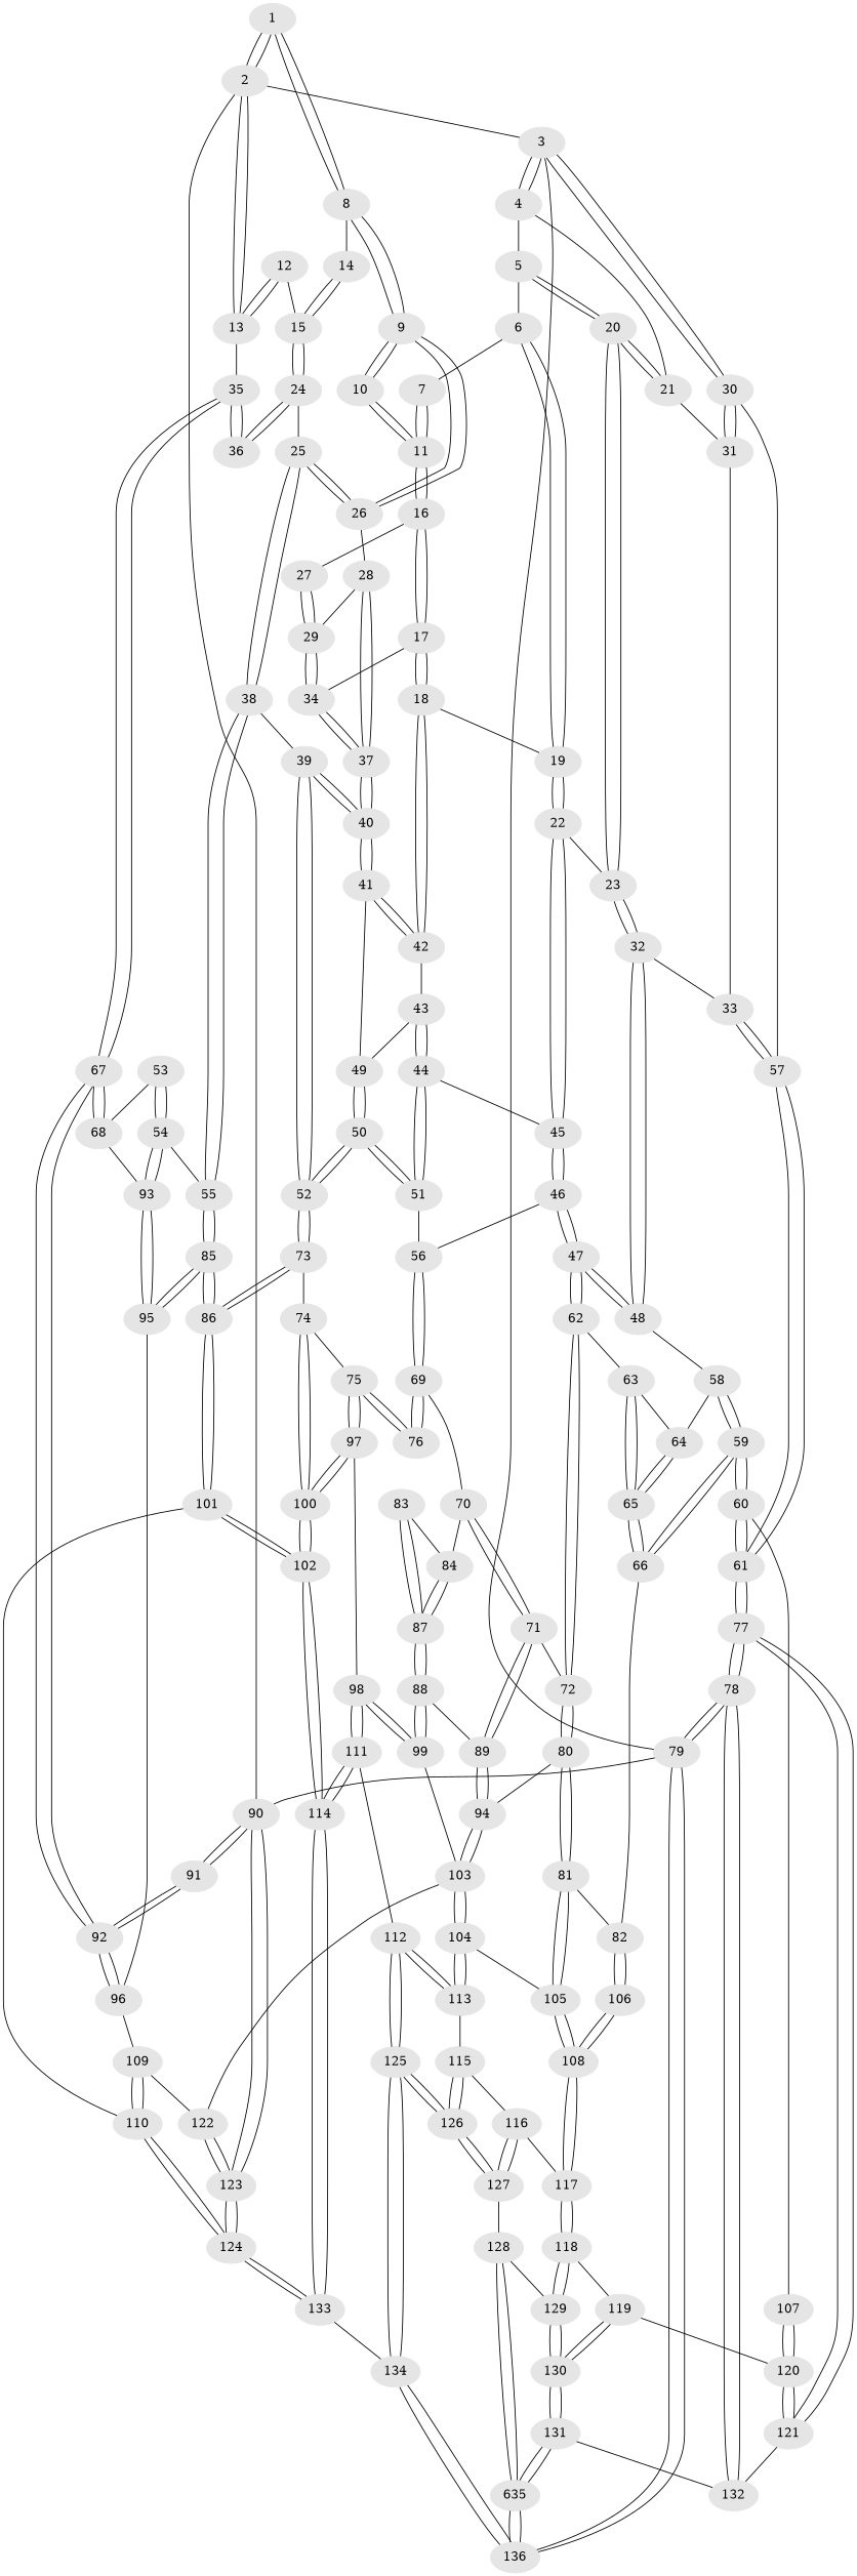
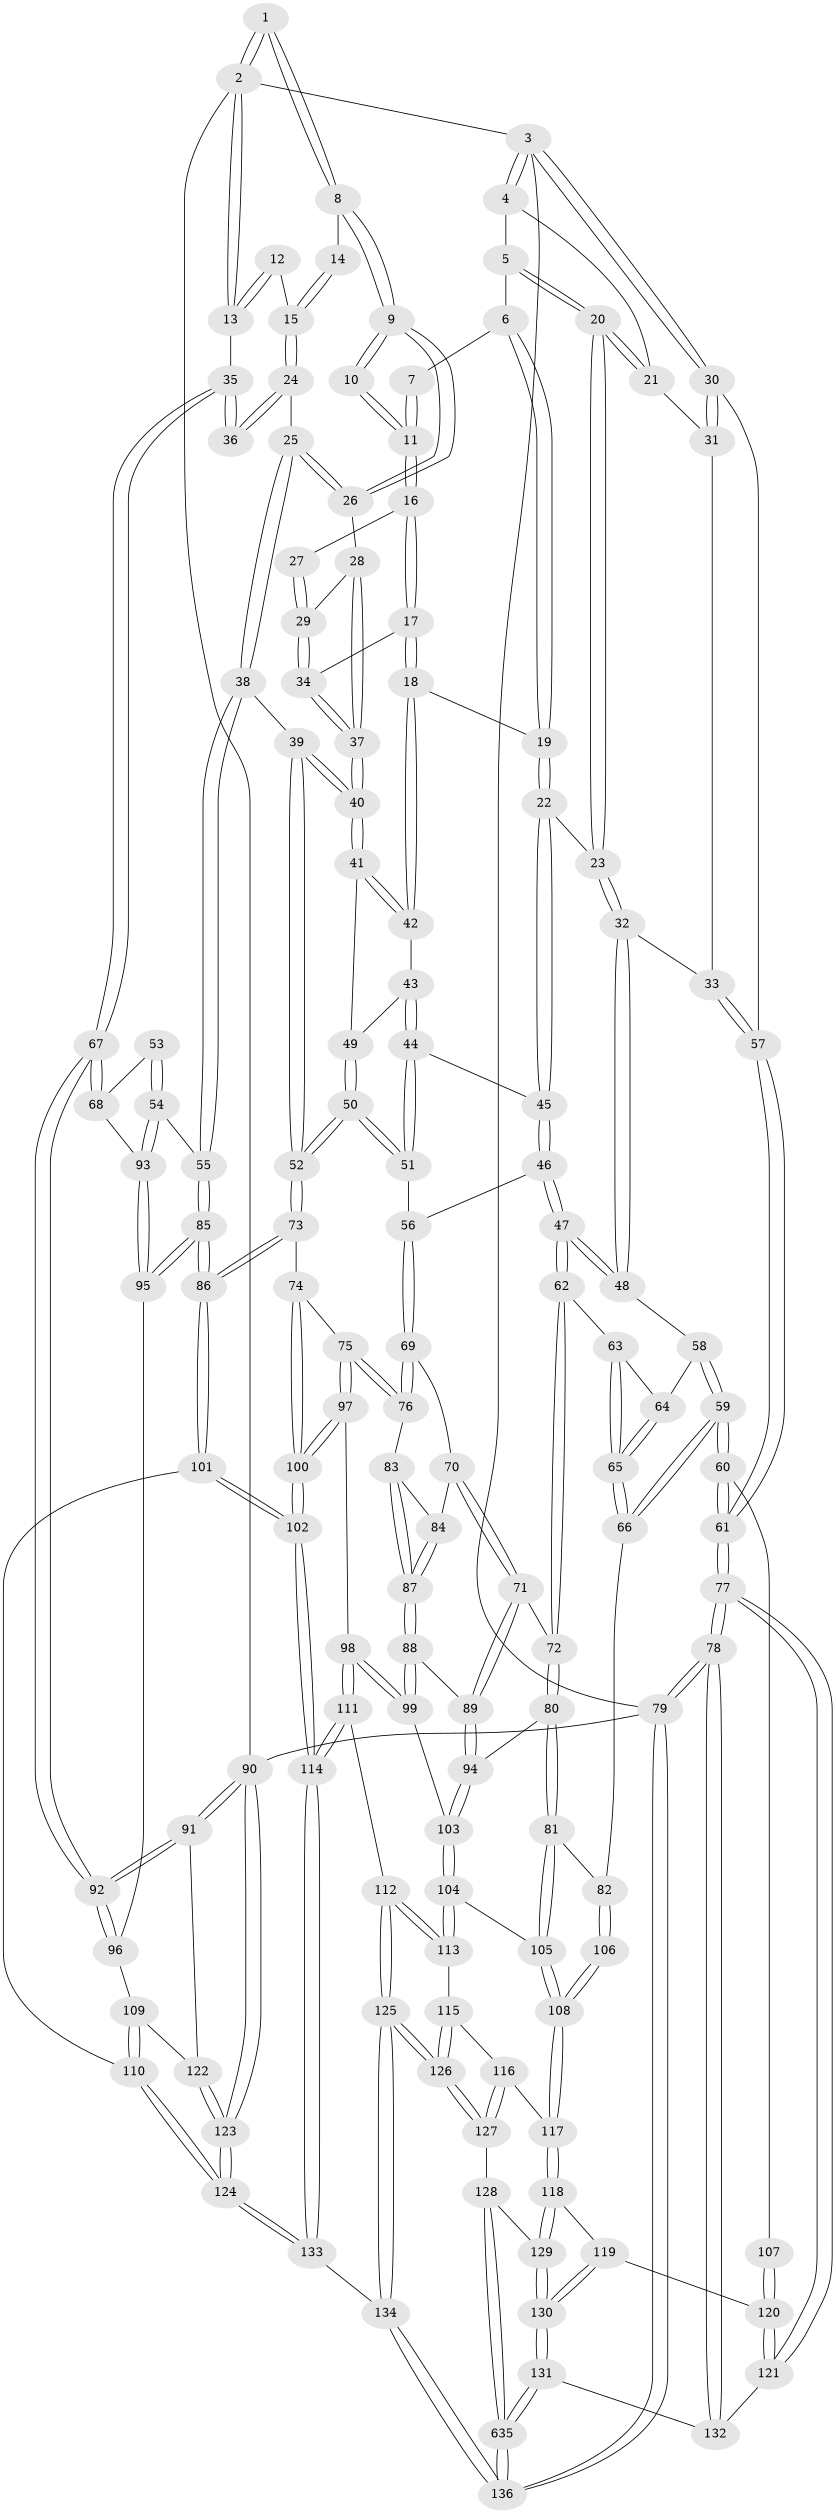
  graph {
    node [color=gray90 style=filled]
    1
    2
    8
    3
    13
    90
    9
    14
    4
    30
    79
    35
    91
    123
    5
    21
    31
    57
    136
    6
    20
    7
    19
    23
    11
    22
    16
    10
    26
    15
    28
    17
    27
    12
    24
    36
    67
    25
    18
    34
    29
    42
    37
    43
    45
    32
    33
    46
    48
    38
    39
    55
    40
    61
    58
    68
    92
    53
    54
    41
    52
    85
    73
    49
    50
    44
    51
    56
    47
    62
    69
    63
    72
    59
    64
    74
    86
    93
    95
    70
    76
    77
    60
    66
    65
    107
    82
    120
    78
    121
    80
    106
    96
    71
    84
    83
    89
    87
    94
    81
    75
    100
    101
    97
    102
    98
    132
    105
    103
    108
    88
    110
    99
    122
    124
    109
    104
    111
    114
    112
    133
    113
    115
    117
    118
    125
    126
    134
    116
    127
    128
    119
    129
    130
    131
    n136 [label=635]
    1 -- 2
    1 -- 2
    1 -- 8
    1 -- 8
    2 -- 3
    2 -- 13
    2 -- 13
    2 -- 90
    8 -- 9
    8 -- 9
    8 -- 14
    3 -- 4
    3 -- 4
    3 -- 30
    3 -- 30
    3 -- 79
    13 -- 35
    90 -- 91
    90 -- 91
    90 -- 123
    90 -- 123
    9 -- 10
    9 -- 10
    9 -- 26
    9 -- 26
    14 -- 15
    14 -- 15
    4 -- 5
    4 -- 21
    30 -- 31
    30 -- 31
    30 -- 57
    79 -- 90
    79 -- 136
    79 -- 136
    35 -- 36
    35 -- 36
    35 -- 67
    35 -- 67
    91 -- 92
    91 -- 92
-   103 -- 122
+   91 -- 122
    123 -- 124
    123 -- 124
    5 -- 6
    5 -- 20
    5 -- 20
    21 -- 31
    31 -- 33
    57 -- 61
    57 -- 61
    6 -- 7
    6 -- 19
    6 -- 19
    20 -- 21
    20 -- 21
    20 -- 23
    20 -- 23
    7 -- 11
    7 -- 11
    19 -- 22
    19 -- 22
    23 -- 32
    23 -- 32
    11 -- 16
    11 -- 16
    22 -- 23
    22 -- 45
    22 -- 45
    16 -- 17
    16 -- 17
    16 -- 27
    10 -- 11
    10 -- 11
    26 -- 28
    15 -- 24
    15 -- 24
    28 -- 29
    28 -- 37
    28 -- 37
    17 -- 18
    17 -- 18
    17 -- 34
    27 -- 29
    27 -- 29
    12 -- 13
    12 -- 13
    12 -- 15
    24 -- 36
    24 -- 36
    24 -- 25
    67 -- 68
    67 -- 68
    67 -- 92
    67 -- 92
    25 -- 26
    25 -- 26
    25 -- 38
    25 -- 38
    18 -- 19
    18 -- 42
    18 -- 42
    34 -- 37
    34 -- 37
    29 -- 34
    29 -- 34
    42 -- 43
    37 -- 40
    37 -- 40
    43 -- 49
    43 -- 44
    43 -- 44
    45 -- 46
    45 -- 46
    32 -- 33
    32 -- 48
    32 -- 48
    33 -- 57
    33 -- 57
    46 -- 56
    46 -- 47
    46 -- 47
    48 -- 58
    38 -- 39
    38 -- 55
    38 -- 55
    39 -- 40
    39 -- 40
    39 -- 52
    39 -- 52
    55 -- 85
    55 -- 85
    40 -- 41
    40 -- 41
    61 -- 77
    61 -- 77
    58 -- 59
    58 -- 59
    58 -- 64
    68 -- 93
    92 -- 96
    92 -- 96
    53 -- 68
    53 -- 54
    53 -- 54
    54 -- 55
    54 -- 93
    54 -- 93
    41 -- 42
    41 -- 42
    41 -- 49
    52 -- 73
    52 -- 73
    85 -- 86
    85 -- 86
    85 -- 95
    85 -- 95
    73 -- 74
    73 -- 86
    73 -- 86
    49 -- 50
    49 -- 50
    50 -- 52
    50 -- 52
    50 -- 51
    50 -- 51
    44 -- 45
    44 -- 51
    44 -- 51
    51 -- 56
    56 -- 69
    56 -- 69
    47 -- 48
    47 -- 48
    47 -- 62
    47 -- 62
    62 -- 63
    62 -- 72
    62 -- 72
    69 -- 70
    69 -- 76
    69 -- 76
    63 -- 64
    63 -- 65
    63 -- 65
    72 -- 80
    72 -- 80
    59 -- 60
    59 -- 60
    59 -- 66
    59 -- 66
    64 -- 65
    64 -- 65
    74 -- 75
    74 -- 100
    74 -- 100
    86 -- 101
    86 -- 101
    93 -- 95
    93 -- 95
    95 -- 96
    70 -- 71
    70 -- 71
    70 -- 84
+   76 -- 83
    77 -- 78
    77 -- 78
    77 -- 121
    77 -- 121
    60 -- 61
    60 -- 61
    60 -- 107
    66 -- 82
    65 -- 66
    65 -- 66
    107 -- 120
    107 -- 120
    82 -- 106
    82 -- 106
    120 -- 121
    120 -- 121
    78 -- 79
    78 -- 79
    78 -- 132
    78 -- 132
    121 -- 132
    80 -- 94
    80 -- 81
    80 -- 81
    106 -- 108
    106 -- 108
    96 -- 109
    71 -- 72
    71 -- 89
    71 -- 89
    84 -- 87
    84 -- 87
    83 -- 84
    83 -- 87
    83 -- 87
    89 -- 94
    89 -- 94
    87 -- 88
    87 -- 88
    94 -- 103
    94 -- 103
    81 -- 82
    81 -- 105
    81 -- 105
    75 -- 76
    75 -- 76
    75 -- 97
    75 -- 97
    100 -- 102
    100 -- 102
    101 -- 102
    101 -- 102
    101 -- 110
    97 -- 100
    97 -- 100
    97 -- 98
    102 -- 114
    102 -- 114
    98 -- 99
    98 -- 99
    98 -- 111
    98 -- 111
    105 -- 108
    105 -- 108
    103 -- 104
    103 -- 104
    108 -- 117
    108 -- 117
    88 -- 89
    88 -- 99
    88 -- 99
    110 -- 124
    110 -- 124
    99 -- 103
    122 -- 123
    122 -- 123
    124 -- 133
    124 -- 133
    109 -- 110
    109 -- 110
    109 -- 122
    104 -- 105
    104 -- 113
    104 -- 113
    111 -- 114
    111 -- 114
    111 -- 112
    114 -- 133
    114 -- 133
    112 -- 113
    112 -- 113
    112 -- 125
    112 -- 125
    133 -- 134
    113 -- 115
    115 -- 126
    115 -- 126
    115 -- 116
    117 -- 118
    117 -- 118
    118 -- 119
    118 -- 129
    118 -- 129
    125 -- 126
    125 -- 126
    125 -- 134
    125 -- 134
    126 -- 127
    126 -- 127
    134 -- 136
    134 -- 136
    116 -- 117
    116 -- 127
    116 -- 127
    127 -- 128
    128 -- 129
    128 -- n136
    128 -- n136
    119 -- 120
    119 -- 130
    119 -- 130
    129 -- 130
    129 -- 130
    130 -- 131
    130 -- 131
    131 -- 132
    131 -- n136
    131 -- n136
    n136 -- 136
    n136 -- 136
  }
